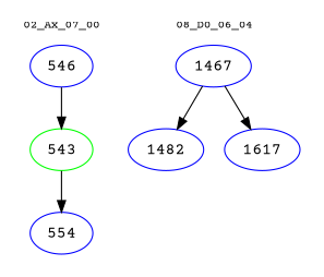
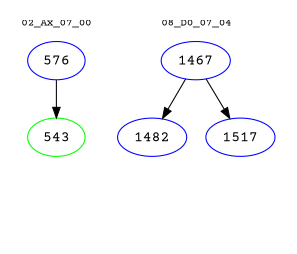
  digraph {
    fontname="Courier Prime"
    node [color=blue fontname="Courier Prime"]
    edge [color=black fontname="Courier Prime"]
-   n1 [label=546]
+   n1 [label=576]
    n2 [color=green label=543]
-   n3 [label=554]
    n4 [label=1467]
    n5 [label=1482]
-   n6 [label=1617]
+   n6 [label=1517]
    subgraph cluster_1 {
      color=white
      fontsize=10
      label="02_Ax_07_00"
      n1
      n2
-     n3
    }
    subgraph cluster_2 {
      color=white
      fontsize=10
-     label="08_D0_06_04"
+     label="08_D0_07_04"
      n4
      n5
      n6
    }
    n1 -> n2
-   n2 -> n3
    n4 -> n5
    n4 -> n6
  }
